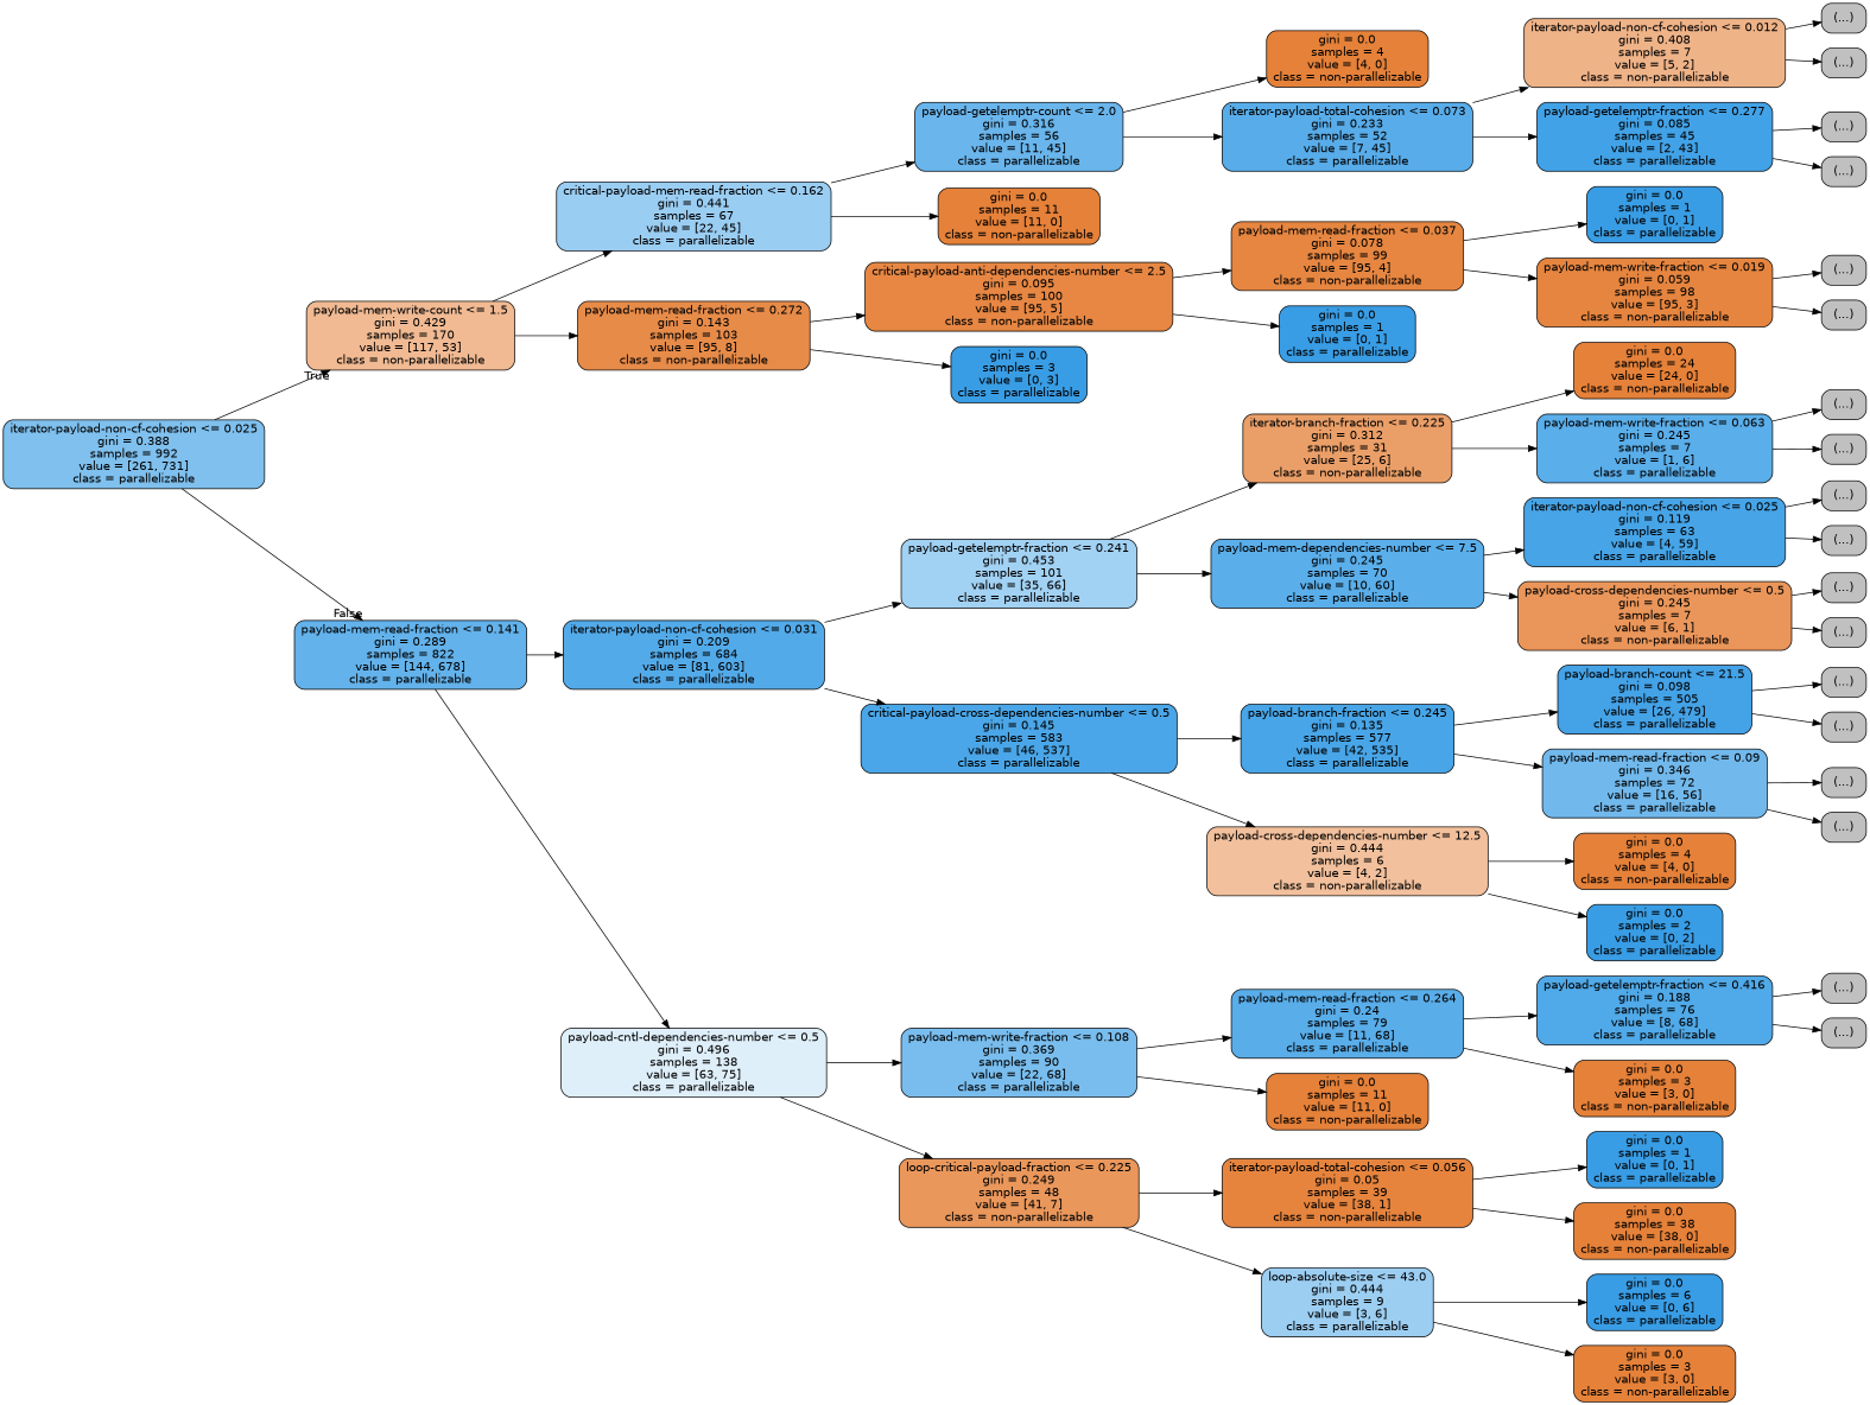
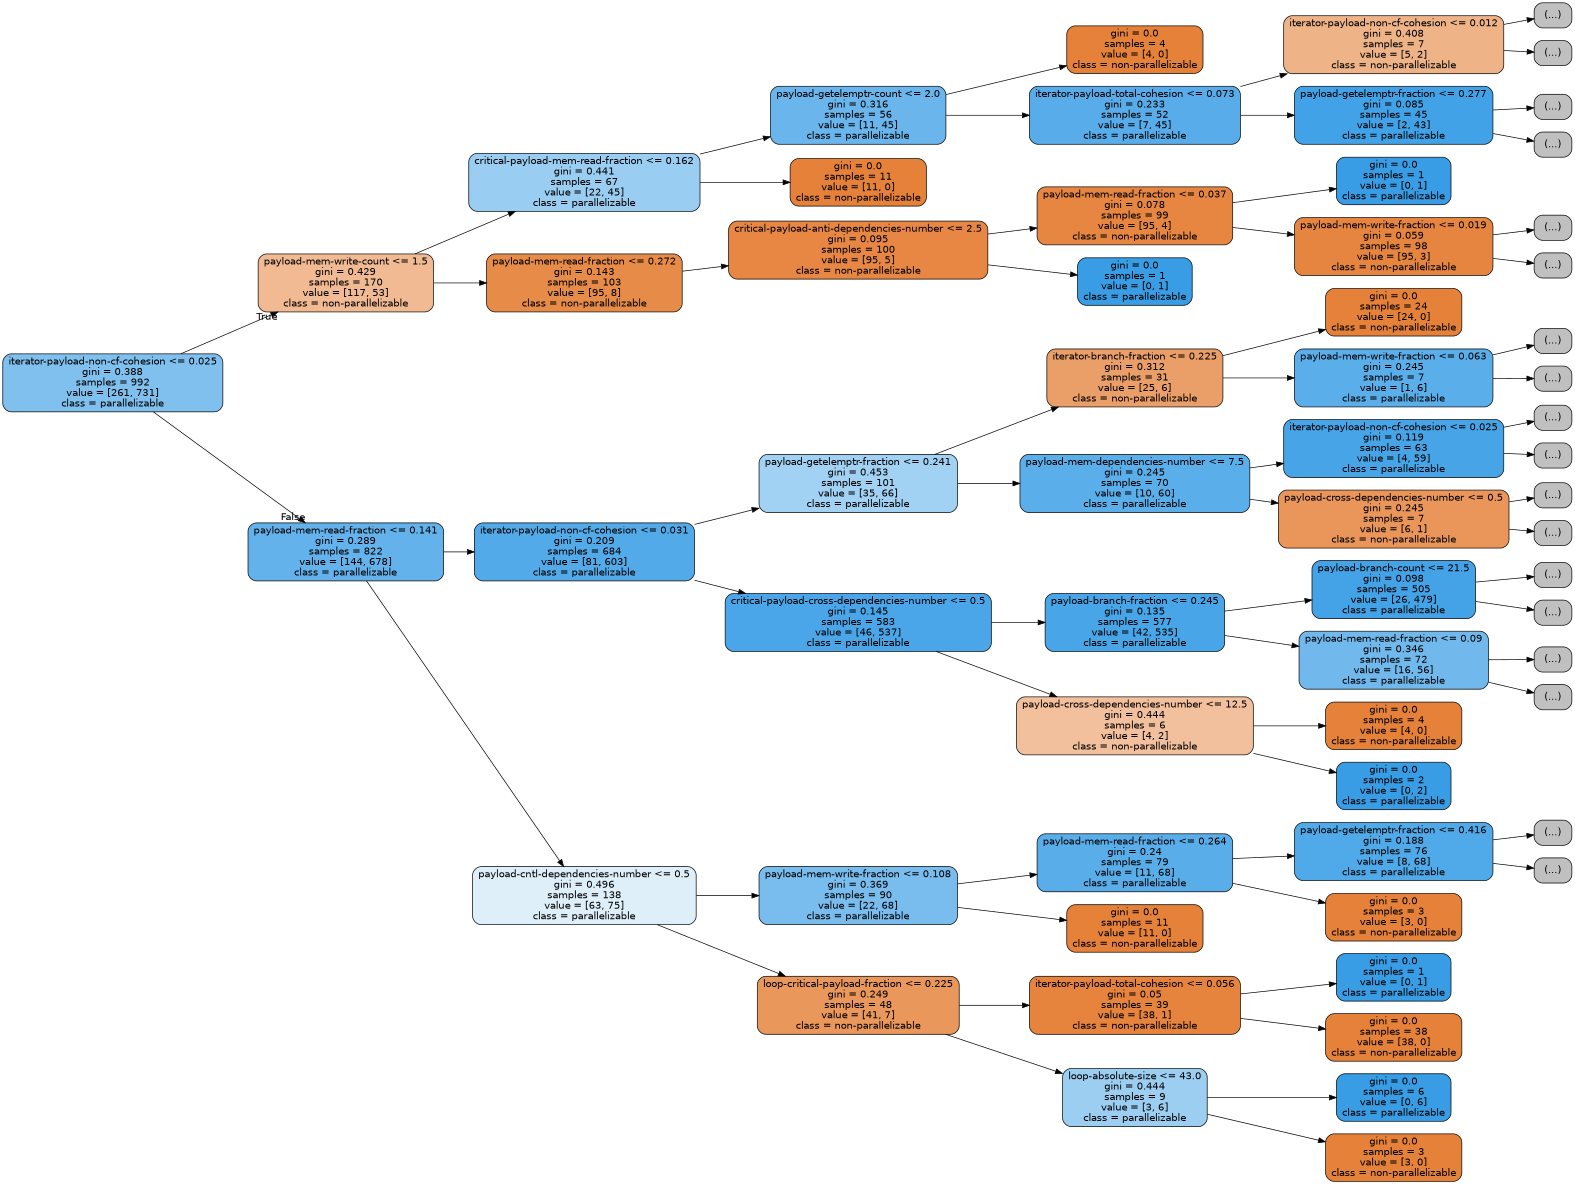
  digraph {
    rankdir=LR
    node [color=black fillcolor="#C0C0C0" fontname=helvetica shape=box style="filled, rounded"]
    edge [fontname=helvetica]
    n1 [fillcolor="#399de5a4" label="iterator-payload-non-cf-cohesion <= 0.025\ngini = 0.388\nsamples = 992\nvalue = [261, 731]\nclass = parallelizable"]
    n2 [fillcolor="#e581398b" label="payload-mem-write-count <= 1.5\ngini = 0.429\nsamples = 170\nvalue = [117, 53]\nclass = non-parallelizable"]
    n3 [fillcolor="#399de5c9" label="payload-mem-read-fraction <= 0.141\ngini = 0.289\nsamples = 822\nvalue = [144, 678]\nclass = parallelizable"]
    n4 [fillcolor="#399de582" label="critical-payload-mem-read-fraction <= 0.162\ngini = 0.441\nsamples = 67\nvalue = [22, 45]\nclass = parallelizable"]
    n5 [fillcolor="#e58139ea" label="payload-mem-read-fraction <= 0.272\ngini = 0.143\nsamples = 103\nvalue = [95, 8]\nclass = non-parallelizable"]
    n6 [fillcolor="#399de5c1" label="payload-getelemptr-count <= 2.0\ngini = 0.316\nsamples = 56\nvalue = [11, 45]\nclass = parallelizable"]
    n7 [fillcolor="#e58139ff" label="gini = 0.0\nsamples = 11\nvalue = [11, 0]\nclass = non-parallelizable"]
    n8 [fillcolor="#e58139ff" label="gini = 0.0\nsamples = 4\nvalue = [4, 0]\nclass = non-parallelizable"]
    n9 [fillcolor="#399de5d7" label="iterator-payload-total-cohesion <= 0.073\ngini = 0.233\nsamples = 52\nvalue = [7, 45]\nclass = parallelizable"]
    n10 [fillcolor="#e5813999" label="iterator-payload-non-cf-cohesion <= 0.012\ngini = 0.408\nsamples = 7\nvalue = [5, 2]\nclass = non-parallelizable"]
    n11 [fillcolor="#399de5f3" label="payload-getelemptr-fraction <= 0.277\ngini = 0.085\nsamples = 45\nvalue = [2, 43]\nclass = parallelizable"]
    n12 [label="(...)"]
    n13 [label="(...)"]
    n14 [label="(...)"]
    n15 [label="(...)"]
    n16 [fillcolor="#e58139f2" label="critical-payload-anti-dependencies-number <= 2.5\ngini = 0.095\nsamples = 100\nvalue = [95, 5]\nclass = non-parallelizable"]
-   n17 [fillcolor="#399de5ff" label="gini = 0.0\nsamples = 3\nvalue = [0, 3]\nclass = parallelizable"]
    n18 [fillcolor="#e58139f4" label="payload-mem-read-fraction <= 0.037\ngini = 0.078\nsamples = 99\nvalue = [95, 4]\nclass = non-parallelizable"]
    n19 [fillcolor="#399de5ff" label="gini = 0.0\nsamples = 1\nvalue = [0, 1]\nclass = parallelizable"]
    n20 [fillcolor="#399de5ff" label="gini = 0.0\nsamples = 1\nvalue = [0, 1]\nclass = parallelizable"]
    n21 [fillcolor="#e58139f7" label="payload-mem-write-fraction <= 0.019\ngini = 0.059\nsamples = 98\nvalue = [95, 3]\nclass = non-parallelizable"]
    n22 [label="(...)"]
    n23 [label="(...)"]
    n24 [fillcolor="#399de5dd" label="iterator-payload-non-cf-cohesion <= 0.031\ngini = 0.209\nsamples = 684\nvalue = [81, 603]\nclass = parallelizable"]
    n25 [fillcolor="#399de529" label="payload-cntl-dependencies-number <= 0.5\ngini = 0.496\nsamples = 138\nvalue = [63, 75]\nclass = parallelizable"]
    n26 [fillcolor="#399de578" label="payload-getelemptr-fraction <= 0.241\ngini = 0.453\nsamples = 101\nvalue = [35, 66]\nclass = parallelizable"]
    n27 [fillcolor="#399de5e9" label="critical-payload-cross-dependencies-number <= 0.5\ngini = 0.145\nsamples = 583\nvalue = [46, 537]\nclass = parallelizable"]
    n28 [fillcolor="#e58139c2" label="iterator-branch-fraction <= 0.225\ngini = 0.312\nsamples = 31\nvalue = [25, 6]\nclass = non-parallelizable"]
    n29 [fillcolor="#399de5d4" label="payload-mem-dependencies-number <= 7.5\ngini = 0.245\nsamples = 70\nvalue = [10, 60]\nclass = parallelizable"]
    n30 [fillcolor="#e58139ff" label="gini = 0.0\nsamples = 24\nvalue = [24, 0]\nclass = non-parallelizable"]
    n31 [fillcolor="#399de5d4" label="payload-mem-write-fraction <= 0.063\ngini = 0.245\nsamples = 7\nvalue = [1, 6]\nclass = parallelizable"]
    n32 [label="(...)"]
    n33 [label="(...)"]
    n34 [fillcolor="#399de5ee" label="iterator-payload-non-cf-cohesion <= 0.025\ngini = 0.119\nsamples = 63\nvalue = [4, 59]\nclass = parallelizable"]
    n35 [fillcolor="#e58139d4" label="payload-cross-dependencies-number <= 0.5\ngini = 0.245\nsamples = 7\nvalue = [6, 1]\nclass = non-parallelizable"]
    n36 [label="(...)"]
    n37 [label="(...)"]
    n38 [label="(...)"]
    n39 [label="(...)"]
    n40 [fillcolor="#399de5eb" label="payload-branch-fraction <= 0.245\ngini = 0.135\nsamples = 577\nvalue = [42, 535]\nclass = parallelizable"]
    n41 [fillcolor="#e581397f" label="payload-cross-dependencies-number <= 12.5\ngini = 0.444\nsamples = 6\nvalue = [4, 2]\nclass = non-parallelizable"]
    n42 [fillcolor="#399de5f1" label="payload-branch-count <= 21.5\ngini = 0.098\nsamples = 505\nvalue = [26, 479]\nclass = parallelizable"]
    n43 [fillcolor="#399de5b6" label="payload-mem-read-fraction <= 0.09\ngini = 0.346\nsamples = 72\nvalue = [16, 56]\nclass = parallelizable"]
    n44 [label="(...)"]
    n45 [label="(...)"]
    n46 [label="(...)"]
    n47 [label="(...)"]
    n48 [fillcolor="#e58139ff" label="gini = 0.0\nsamples = 4\nvalue = [4, 0]\nclass = non-parallelizable"]
    n49 [fillcolor="#399de5ff" label="gini = 0.0\nsamples = 2\nvalue = [0, 2]\nclass = parallelizable"]
    n50 [fillcolor="#399de5ac" label="payload-mem-write-fraction <= 0.108\ngini = 0.369\nsamples = 90\nvalue = [22, 68]\nclass = parallelizable"]
    n51 [fillcolor="#e58139d3" label="loop-critical-payload-fraction <= 0.225\ngini = 0.249\nsamples = 48\nvalue = [41, 7]\nclass = non-parallelizable"]
    n52 [fillcolor="#399de5d6" label="payload-mem-read-fraction <= 0.264\ngini = 0.24\nsamples = 79\nvalue = [11, 68]\nclass = parallelizable"]
    n53 [fillcolor="#e58139ff" label="gini = 0.0\nsamples = 11\nvalue = [11, 0]\nclass = non-parallelizable"]
    n54 [fillcolor="#399de5e1" label="payload-getelemptr-fraction <= 0.416\ngini = 0.188\nsamples = 76\nvalue = [8, 68]\nclass = parallelizable"]
    n55 [fillcolor="#e58139ff" label="gini = 0.0\nsamples = 3\nvalue = [3, 0]\nclass = non-parallelizable"]
    n56 [label="(...)"]
    n57 [label="(...)"]
    n58 [fillcolor="#e58139f8" label="iterator-payload-total-cohesion <= 0.056\ngini = 0.05\nsamples = 39\nvalue = [38, 1]\nclass = non-parallelizable"]
    n59 [fillcolor="#399de57f" label="loop-absolute-size <= 43.0\ngini = 0.444\nsamples = 9\nvalue = [3, 6]\nclass = parallelizable"]
    n60 [fillcolor="#399de5ff" label="gini = 0.0\nsamples = 1\nvalue = [0, 1]\nclass = parallelizable"]
    n61 [fillcolor="#e58139ff" label="gini = 0.0\nsamples = 38\nvalue = [38, 0]\nclass = non-parallelizable"]
    n62 [fillcolor="#399de5ff" label="gini = 0.0\nsamples = 6\nvalue = [0, 6]\nclass = parallelizable"]
    n63 [fillcolor="#e58139ff" label="gini = 0.0\nsamples = 3\nvalue = [3, 0]\nclass = non-parallelizable"]
    n1 -> n2 [headlabel=True labelangle=45 labeldistance=2.5]
    n1 -> n3 [headlabel=False labelangle=-45 labeldistance=2.5]
    n2 -> n4
    n2 -> n5
    n3 -> n24
    n3 -> n25
    n4 -> n6
    n4 -> n7
    n5 -> n16
-   n5 -> n17
    n6 -> n8
    n6 -> n9
    n9 -> n10
    n9 -> n11
    n10 -> n12
    n10 -> n13
    n11 -> n14
    n11 -> n15
    n16 -> n18
    n16 -> n19
    n18 -> n20
    n18 -> n21
    n21 -> n22
    n21 -> n23
    n24 -> n26
    n24 -> n27
    n25 -> n50
    n25 -> n51
    n26 -> n28
    n26 -> n29
    n27 -> n40
    n27 -> n41
    n28 -> n30
    n28 -> n31
    n29 -> n34
    n29 -> n35
    n31 -> n32
    n31 -> n33
    n34 -> n36
    n34 -> n37
    n35 -> n38
    n35 -> n39
    n40 -> n42
    n40 -> n43
    n41 -> n48
    n41 -> n49
    n42 -> n44
    n42 -> n45
    n43 -> n46
    n43 -> n47
    n50 -> n52
    n50 -> n53
    n51 -> n58
    n51 -> n59
    n52 -> n54
    n52 -> n55
    n54 -> n56
    n54 -> n57
    n58 -> n60
    n58 -> n61
    n59 -> n62
    n59 -> n63
  }
